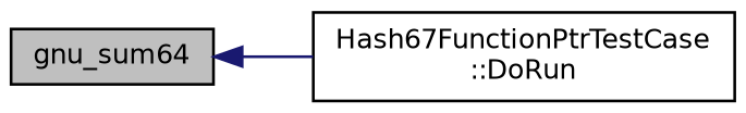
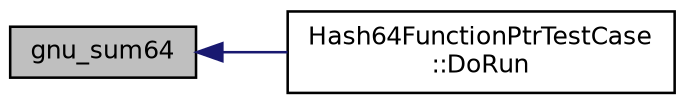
  digraph {
    rankdir=LR
    node [color=black fontname=Helvetica fontsize=10 shape=record style=filled]
    n1 [fillcolor=grey75 fontcolor=black height=0.2 label=gnu_sum64 width=0.4]
-   n2 [fillcolor=white height=0.2 label="Hash67FunctionPtrTestCase\l::DoRun" width=0.4]
+   n2 [fillcolor=white height=0.2 label="Hash64FunctionPtrTestCase\l::DoRun" width=0.4]
    n1 -> n2 [color=midnightblue dir=back fontname=Helvetica fontsize=10 labelfontname=Helvetica labelfontsize=10 style=solid]
  }
